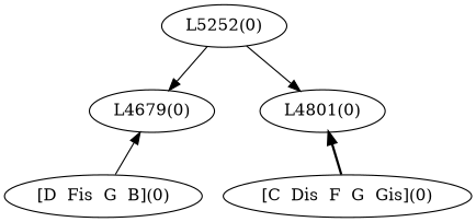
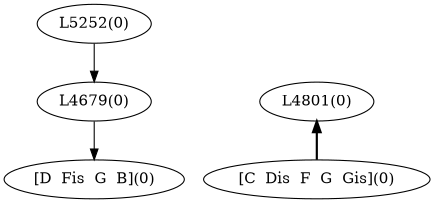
  digraph {
    edge [style=solid]
    "L4679(0)"
    "L4801(0)"
    "L5252(0)"
    "[D  Fis  G  B](0)"
    "[C  Dis  F  G  Gis](0)"
    subgraph sub_1 {
      rank=same
      "L4679(0)"
      "L4801(0)"
    }
    subgraph sub_2 {
      rank=min
      "L5252(0)"
    }
    subgraph sub_3 {
      rank=max
      "[D  Fis  G  B](0)"
      "[C  Dis  F  G  Gis](0)"
    }
-   "[D  Fis  G  B](0)" -> "L4679(0)"
+   "L4679(0)" -> "[D  Fis  G  B](0)"
    "L5252(0)" -> "L4679(0)"
-   "L5252(0)" -> "L4801(0)"
    "[C  Dis  F  G  Gis](0)" -> "L4801(0)" [style=bold]
  }
